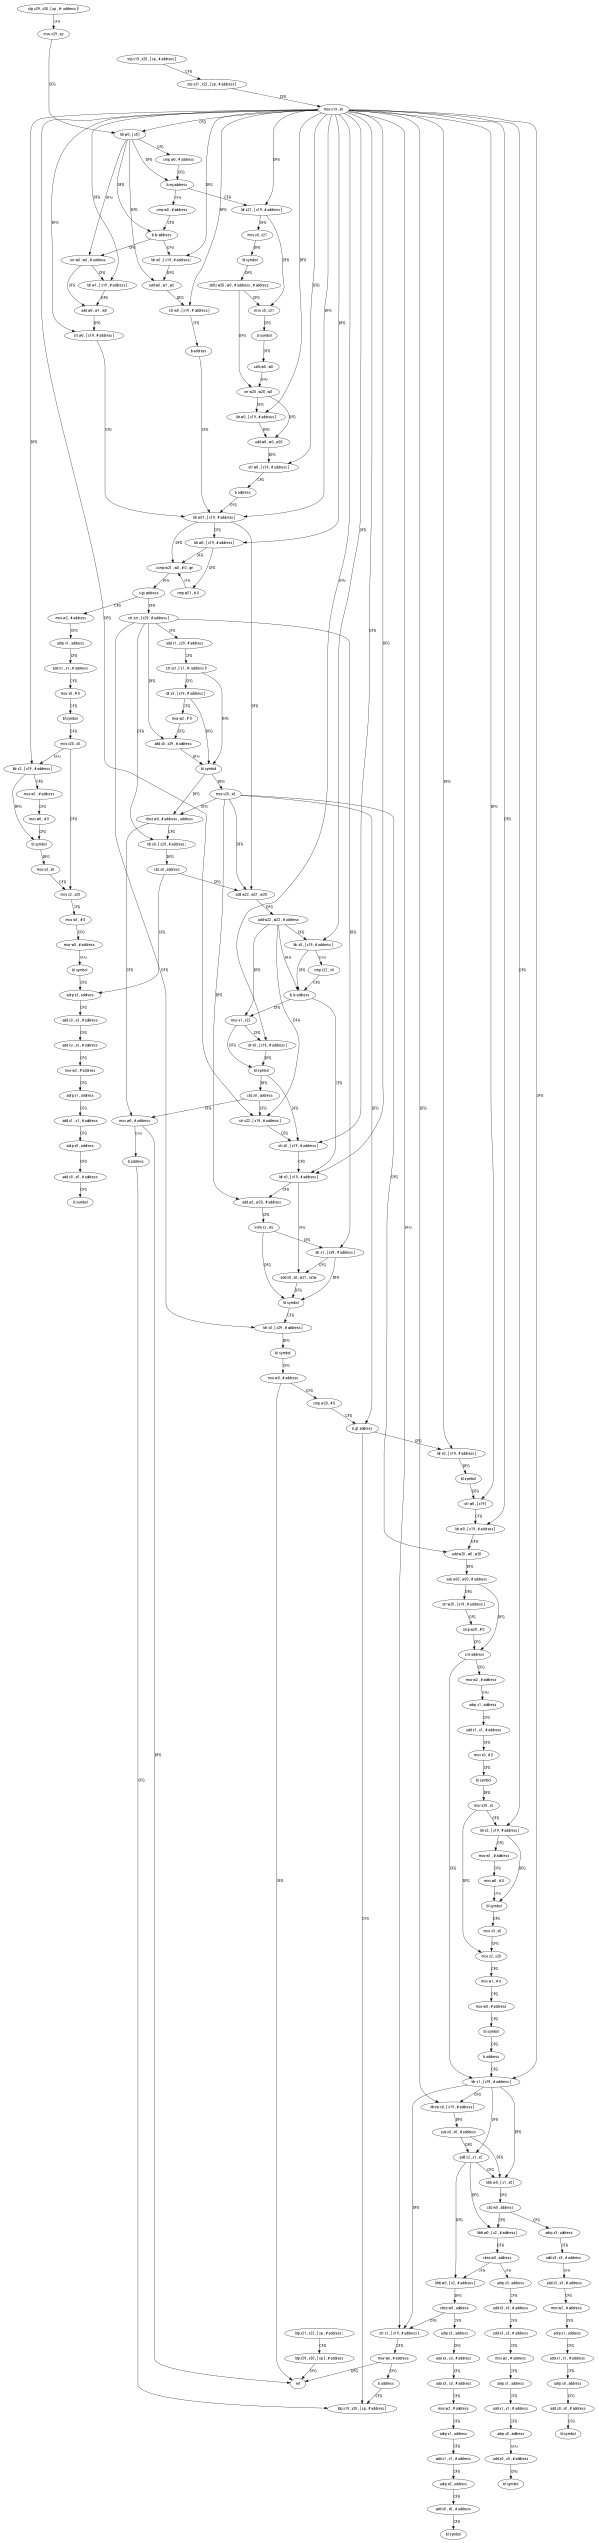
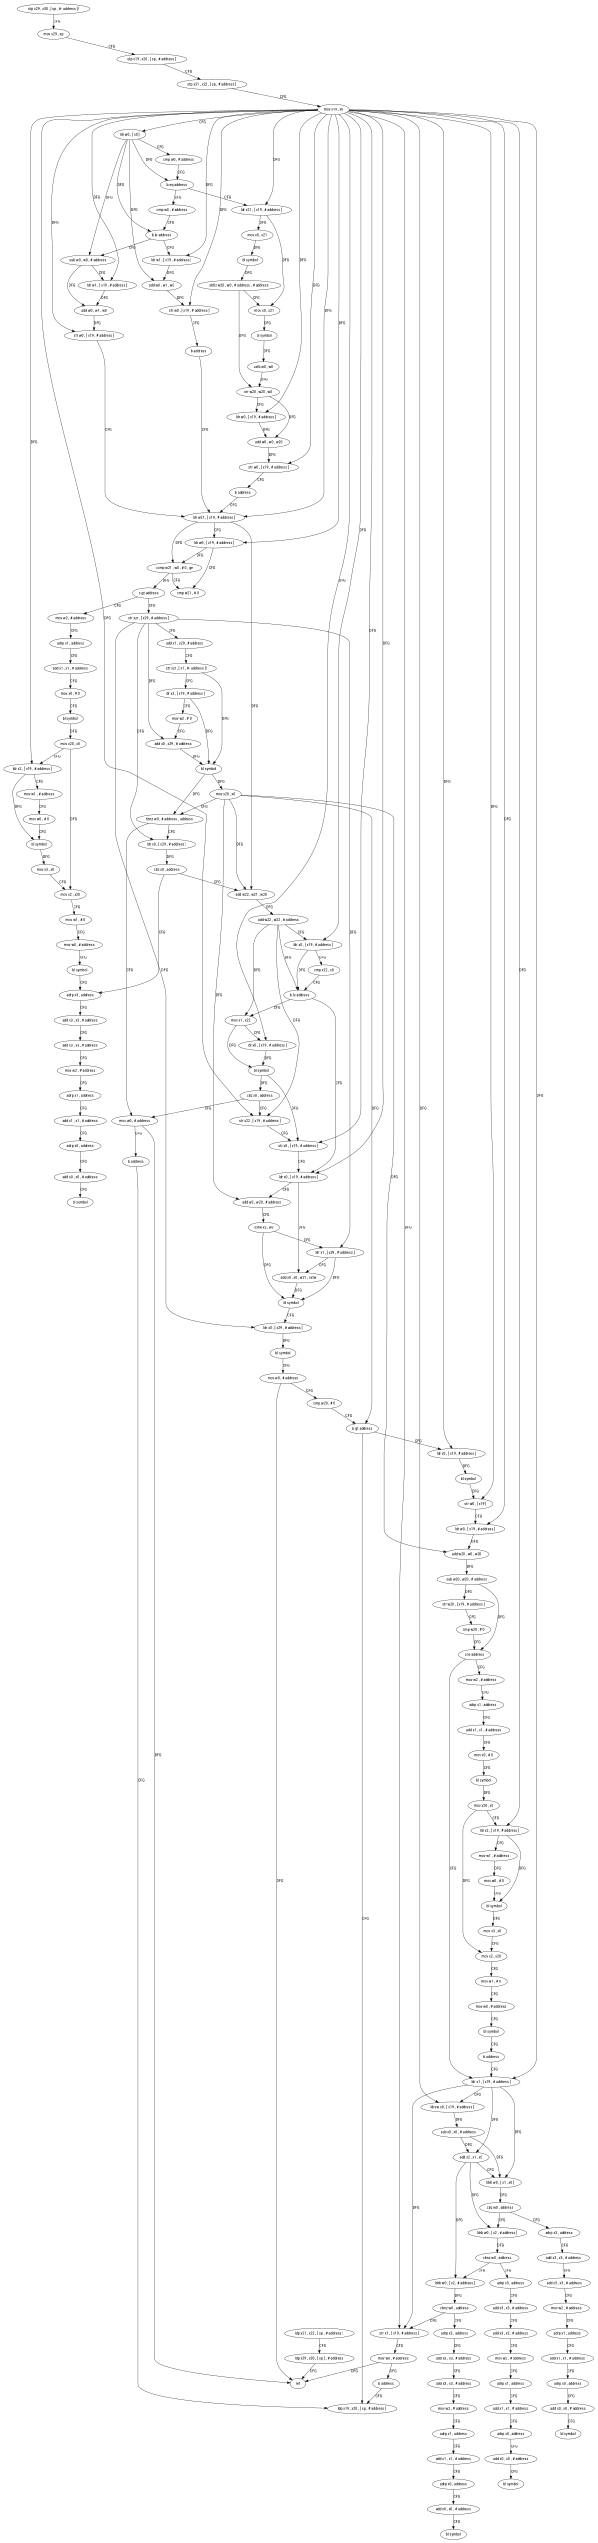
  digraph {
    fontname="Roboto Condensed"
    node [fontname="Roboto Condensed"]
    edge [fontname="Roboto Condensed"]
    n1 [label="stp x29 , x30 , [ sp , #- address ]!"]
    n2 [label="mov x29 , sp"]
    n3 [label="stp x19 , x20 , [ sp , # address ]"]
    n4 [label="stp x21 , x22 , [ sp , # address ]"]
    n5 [label="mov x19 , x0"]
    n6 [label="ldr w0 , [ x0 ]"]
    n7 [label="ldr x21 , [ x19 , # address ]"]
    n8 [label="ldr w0 , [ x19 , # address ]"]
    n9 [label="str w0 , [ x19 , # address ]"]
    n10 [label="ldr w21 , [ x19 , # address ]"]
    n11 [label="ldr w1 , [ x19 , # address ]"]
    n12 [label="ldr w0 , [ x19 , # address ]"]
    n13 [label="str w0 , [ x19 , # address ]"]
    n14 [label="ldr w1 , [ x19 , # address ]"]
    n15 [label="str w0 , [ x19 , # address ]"]
    n16 [label="ldr x2 , [ x19 , # address ]"]
    n17 [label="ldr x0 , [ x19 , # address ]"]
    n18 [label="ldr x0 , [ x19 , # address ]"]
    n19 [label="ldr x0 , [ x19 , # address ]"]
    n20 [label="ldr x0 , [ x19 , # address ]"]
    n21 [label="str x22 , [ x19 , # address ]"]
    n22 [label="str w0 , [ x19 ]"]
    n23 [label="ldr w0 , [ x19 , # address ]"]
    n24 [label="ldr x1 , [ x19 , # address ]"]
    n25 [label="str x0 , [ x19 , # address ]"]
    n26 [label="ldr x2 , [ x19 , # address ]"]
    n27 [label="ldrsw x0 , [ x19 , # address ]"]
    n28 [label="str x1 , [ x19 , # address ]"]
    n29 [label="cmp w0 , # address"]
    n30 [label="b.eq address"]
    n31 [label="b.le address"]
-   n32 [label="orr w0 , w0 , # address"]
+   n32 [label="sub w0 , w0 , # address"]
    n33 [label="add w0 , w1 , w0"]
    n34 [label="mov x0 , x21"]
    n35 [label="mov x0 , x21"]
    n36 [label="add w0 , w0 , w20"]
    n37 [label="b address"]
    n38 [label="ccmp w21 , w0 , # 0 , ge"]
    n39 [label="add w22 , w21 , w20"]
    n40 [label="cmp w21 , # 0"]
    n41 [label="b address"]
    n42 [label="add w0 , w1 , w0"]
    n43 [label="mov w1 , # address"]
    n44 [label="bl symbol"]
    n45 [label="ldr x3 , [ x19 , # address ]"]
    n46 [label="bl symbol"]
    n47 [label="mov w2 , # 0"]
    n48 [label="b.ls address"]
    n49 [label="cmp x22 , x0"]
    n50 [label="add x0 , x0 , w21 , sxtw"]
    n51 [label="add w2 , w20 , # address"]
    n52 [label="bl symbol"]
    n53 [label="bl symbol"]
    n54 [label="add w20 , w0 , w20"]
    n55 [label="str w20 , [ x19 , # address ]"]
    n56 [label="cmp w20 , # 0"]
    n57 [label="add x2 , x1 , x0"]
    n58 [label="ldrb w0 , [ x1 , x0 ]"]
    n59 [label="mov w1 , # address"]
    n60 [label="bl symbol"]
    n61 [label="sub x0 , x0 , # address"]
    n62 [label="mov w0 , # address"]
    n63 [label="cmp w0 , # address"]
    n64 [label="bl symbol"]
    n65 [label="bl symbol"]
    n66 [label="sbfiz w20 , w0 , # address , # address"]
    n67 [label="orr w20 , w20 , w0"]
    n68 [label="uxtb w0 , w0"]
    n69 [label="b.gt address"]
    n70 [label="add w22 , w22 , # address"]
    n71 [label="bl symbol"]
    n72 [label="mov w2 , # address"]
    n73 [label="str xzr , [ x29 , # address ]"]
    n74 [label="adrp x1 , address"]
    n75 [label="add x1 , x29 , # address"]
    n76 [label="add x0 , x29 , # address"]
    n77 [label="ldr x0 , [ x29 , # address ]"]
    n78 [label="ldr x1 , [ x29 , # address ]"]
    n79 [label="ldr x0 , [ x29 , # address ]"]
    n80 [label="add x1 , x1 , # address"]
    n81 [label="str xzr , [ x1 , #- address ]!"]
    n82 [label="cbz x0 , address"]
    n83 [label="bl symbol"]
    n84 [label="mov x0 , # 0"]
    n85 [label="bl symbol"]
    n86 [label="mov x20 , x0"]
    n87 [label="mov x2 , x20"]
    n88 [label="mov w1 , # 0"]
    n89 [label="mov w0 , # 0"]
    n90 [label="mov x3 , x0"]
    n91 [label="mov w0 , # address"]
    n92 [label="bl symbol"]
    n93 [label="adrp x3 , address"]
    n94 [label="add x3 , x3 , # address"]
    n95 [label="add x3 , x3 , # address"]
    n96 [label="mov x20 , x0"]
    n97 [label="tbnz w0 , # address , address"]
    n98 [label="b.gt address"]
    n99 [label="mov w0 , # address"]
    n100 [label="sxtw x2 , w2"]
    n101 [label="ldp x19 , x20 , [ sp , # address ]"]
    n102 [label="sub w20 , w20 , # address"]
    n103 [label="b address"]
    n104 [label=ret]
    n105 [label="ldp x21 , x22 , [ sp , # address ]"]
    n106 [label="ldp x29 , x30 , [ sp ] , # address"]
    n107 [label="mov x1 , x22"]
    n108 [label="mov w2 , # address"]
    n109 [label="adrp x1 , address"]
    n110 [label="add x1 , x1 , # address"]
    n111 [label="adrp x0 , address"]
    n112 [label="add x0 , x0 , # address"]
    n113 [label="bl symbol"]
    n114 [label="cbz x0 , address"]
    n115 [label="mov w0 , # address"]
    n116 [label="cmp w20 , # 0"]
    n117 [label="b.le address"]
    n118 [label="mov w2 , # address"]
    n119 [label="adrp x1 , address"]
    n120 [label="add x1 , x1 , # address"]
    n121 [label="ldrb w0 , [ x2 , # address ]"]
    n122 [label="ldrb w0 , [ x2 , # address ]"]
    n123 [label="cbz w0 , address"]
    n124 [label="mov x0 , # 0"]
    n125 [label="bl symbol"]
    n126 [label="mov x20 , x0"]
    n127 [label="mov x2 , x20"]
    n128 [label="mov w1 , # 0"]
    n129 [label="mov w0 , # 0"]
    n130 [label="mov x3 , x0"]
    n131 [label="mov w0 , # address"]
    n132 [label="bl symbol"]
    n133 [label="b address"]
    n134 [label="cbnz w0 , address"]
    n135 [label="cbnz w0 , address"]
    n136 [label="adrp x3 , address"]
    n137 [label="add x3 , x3 , # address"]
    n138 [label="add x3 , x3 , # address"]
    n139 [label="adrp x3 , address"]
    n140 [label="mov w2 , # address"]
    n141 [label="adrp x1 , address"]
    n142 [label="add x1 , x1 , # address"]
    n143 [label="adrp x0 , address"]
    n144 [label="add x0 , x0 , # address"]
    n145 [label="bl symbol"]
    n146 [label="add x3 , x3 , # address"]
    n147 [label="add x3 , x3 , # address"]
    n148 [label="adrp x3 , address"]
    n149 [label="mov w2 , # address"]
    n150 [label="adrp x1 , address"]
    n151 [label="add x1 , x1 , # address"]
    n152 [label="adrp x0 , address"]
    n153 [label="add x0 , x0 , # address"]
    n154 [label="bl symbol"]
    n155 [label="add x3 , x3 , # address"]
    n156 [label="add x3 , x3 , # address"]
    n157 [label="b address"]
    n158 [label="mov w2 , # address"]
    n159 [label="adrp x1 , address"]
    n160 [label="add x1 , x1 , # address"]
    n161 [label="adrp x0 , address"]
    n162 [label="add x0 , x0 , # address"]
    n163 [label="bl symbol"]
    n1 -> n2 [label=CFG]
-   n2 -> n6 [label=CFG]
+   n2 -> n3 [label=CFG]
    n3 -> n4 [label=CFG]
    n4 -> n5 [label=CFG]
    n5 -> n6 [label=CFG]
    n5 -> n7 [label=DFG]
    n5 -> n8 [label=DFG]
    n5 -> n9 [label=DFG]
    n5 -> n10 [label=DFG]
    n5 -> n11 [label=DFG]
    n5 -> n12 [label=DFG]
    n5 -> n13 [label=DFG]
    n5 -> n14 [label=DFG]
    n5 -> n15 [label=DFG]
    n5 -> n16 [label=DFG]
    n5 -> n17 [label=DFG]
    n5 -> n18 [label=DFG]
    n5 -> n19 [label=DFG]
    n5 -> n20 [label=DFG]
    n5 -> n21 [label=DFG]
    n5 -> n22 [label=DFG]
    n5 -> n23 [label=DFG]
    n5 -> n24 [label=DFG]
    n5 -> n25 [label=DFG]
    n5 -> n26 [label=DFG]
    n5 -> n27 [label=DFG]
    n5 -> n28 [label=DFG]
    n6 -> n29 [label=CFG]
    n6 -> n30 [label=DFG]
    n6 -> n31 [label=DFG]
    n6 -> n32 [label=DFG]
    n6 -> n33 [label=DFG]
    n7 -> n34 [label=DFG]
    n7 -> n35 [label=DFG]
    n8 -> n36 [label=DFG]
    n9 -> n37 [label=CFG]
    n10 -> n12 [label=CFG]
    n10 -> n38 [label=DFG]
    n10 -> n39 [label=DFG]
    n11 -> n33 [label=DFG]
    n12 -> n38 [label=DFG]
    n12 -> n40 [label=CFG]
    n13 -> n41 [label=CFG]
    n14 -> n42 [label=DFG]
    n15 -> n10 [label=CFG]
    n16 -> n43 [label=CFG]
    n16 -> n44 [label=DFG]
    n17 -> n48 [label=DFG]
    n17 -> n49 [label=CFG]
    n18 -> n50 [label=DFG]
    n18 -> n51 [label=CFG]
    n19 -> n52 [label=DFG]
    n20 -> n53 [label=DFG]
    n21 -> n25 [label=CFG]
    n22 -> n23 [label=CFG]
    n23 -> n54 [label=DFG]
    n24 -> n27 [label=CFG]
    n24 -> n28 [label=DFG]
    n24 -> n57 [label=DFG]
    n24 -> n58 [label=DFG]
    n25 -> n18 [label=CFG]
    n26 -> n59 [label=CFG]
    n26 -> n60 [label=DFG]
    n27 -> n61 [label=DFG]
    n28 -> n62 [label=CFG]
    n29 -> n30 [label=CFG]
    n30 -> n7 [label=CFG]
    n30 -> n63 [label=CFG]
    n31 -> n11 [label=CFG]
    n31 -> n32 [label=CFG]
    n32 -> n14 [label=CFG]
    n32 -> n42 [label=DFG]
    n33 -> n13 [label=DFG]
    n34 -> n64 [label=DFG]
    n35 -> n65 [label=DFG]
    n36 -> n9 [label=DFG]
    n37 -> n10 [label=CFG]
    n38 -> n69 [label=DFG]
    n39 -> n70 [label=DFG]
-   n40 -> n38 [label=CFG]
+   n38 -> n40 [label=CFG]
    n41 -> n10 [label=CFG]
    n42 -> n15 [label=DFG]
    n43 -> n89 [label=CFG]
    n44 -> n90 [label=DFG]
    n45 -> n46 [label=DFG]
    n45 -> n47 [label=CFG]
    n46 -> n96 [label=DFG]
    n46 -> n97 [label=DFG]
    n47 -> n76 [label=CFG]
    n48 -> n18 [label=CFG]
    n48 -> n107 [label=CFG]
    n49 -> n48 [label=CFG]
    n50 -> n71 [label=DFG]
    n51 -> n100 [label=CFG]
    n52 -> n22 [label=DFG]
    n53 -> n25 [label=DFG]
    n53 -> n114 [label=DFG]
    n54 -> n102 [label=DFG]
    n55 -> n56 [label=CFG]
    n56 -> n117 [label=CFG]
    n57 -> n58 [label=CFG]
    n57 -> n121 [label=DFG]
    n57 -> n122 [label=DFG]
    n58 -> n123 [label=DFG]
    n59 -> n129 [label=CFG]
    n60 -> n130 [label=DFG]
    n61 -> n57 [label=DFG]
    n61 -> n58 [label=DFG]
    n62 -> n104 [label=DFG]
    n62 -> n157 [label=CFG]
    n63 -> n31 [label=CFG]
    n64 -> n66 [label=DFG]
    n65 -> n68 [label=DFG]
    n66 -> n35 [label=CFG]
    n66 -> n67 [label=DFG]
    n67 -> n8 [label=CFG]
    n67 -> n36 [label=DFG]
    n68 -> n67 [label=DFG]
    n69 -> n72 [label=CFG]
    n69 -> n73 [label=CFG]
    n70 -> n17 [label=CFG]
    n70 -> n21 [label=DFG]
    n70 -> n48 [label=DFG]
    n70 -> n107 [label=DFG]
    n71 -> n79 [label=CFG]
    n72 -> n74 [label=CFG]
    n73 -> n75 [label=CFG]
    n73 -> n76 [label=DFG]
    n73 -> n77 [label=DFG]
    n73 -> n78 [label=DFG]
    n73 -> n79 [label=DFG]
    n74 -> n80 [label=CFG]
    n75 -> n81 [label=CFG]
    n76 -> n46 [label=DFG]
    n77 -> n82 [label=DFG]
    n78 -> n50 [label=CFG]
    n78 -> n71 [label=DFG]
    n79 -> n83 [label=DFG]
    n80 -> n84 [label=CFG]
    n81 -> n45 [label=CFG]
    n81 -> n46 [label=DFG]
    n82 -> n39 [label=CFG]
    n82 -> n93 [label=CFG]
    n83 -> n115 [label=CFG]
    n84 -> n85 [label=CFG]
    n85 -> n86 [label=DFG]
    n86 -> n16 [label=CFG]
    n86 -> n87 [label=DFG]
    n87 -> n88 [label=CFG]
    n88 -> n91 [label=CFG]
    n89 -> n44 [label=CFG]
    n90 -> n87 [label=CFG]
    n91 -> n92 [label=CFG]
    n92 -> n93 [label=CFG]
    n93 -> n94 [label=CFG]
    n94 -> n95 [label=CFG]
    n95 -> n108 [label=CFG]
    n96 -> n39 [label=DFG]
    n96 -> n51 [label=DFG]
    n96 -> n54 [label=DFG]
    n96 -> n97 [label=CFG]
    n96 -> n98 [label=DFG]
    n97 -> n77 [label=CFG]
    n97 -> n99 [label=CFG]
    n98 -> n19 [label=CFG]
    n98 -> n101 [label=CFG]
    n99 -> n103 [label=CFG]
    n99 -> n104 [label=DFG]
    n100 -> n71 [label=DFG]
    n100 -> n78 [label=CFG]
    n102 -> n55 [label=DFG]
    n102 -> n117 [label=DFG]
    n103 -> n101 [label=CFG]
    n105 -> n106 [label=CFG]
    n106 -> n104 [label=CFG]
    n107 -> n20 [label=CFG]
    n107 -> n53 [label=DFG]
    n108 -> n109 [label=CFG]
    n109 -> n110 [label=CFG]
    n110 -> n111 [label=CFG]
    n111 -> n112 [label=CFG]
    n112 -> n113 [label=CFG]
    n114 -> n21 [label=CFG]
    n114 -> n99 [label=CFG]
    n115 -> n104 [label=DFG]
    n115 -> n116 [label=CFG]
    n116 -> n98 [label=CFG]
    n117 -> n24 [label=CFG]
    n117 -> n118 [label=CFG]
    n118 -> n119 [label=CFG]
    n119 -> n120 [label=CFG]
    n120 -> n124 [label=CFG]
    n121 -> n134 [label=DFG]
    n122 -> n135 [label=DFG]
    n123 -> n121 [label=CFG]
    n123 -> n136 [label=CFG]
    n124 -> n125 [label=CFG]
    n125 -> n126 [label=DFG]
    n126 -> n26 [label=CFG]
    n126 -> n127 [label=DFG]
    n127 -> n128 [label=CFG]
    n128 -> n131 [label=CFG]
    n129 -> n60 [label=CFG]
    n130 -> n127 [label=CFG]
    n131 -> n132 [label=CFG]
    n132 -> n133 [label=CFG]
    n133 -> n24 [label=CFG]
    n134 -> n122 [label=CFG]
    n134 -> n139 [label=CFG]
    n135 -> n28 [label=CFG]
    n135 -> n148 [label=CFG]
    n136 -> n137 [label=CFG]
    n137 -> n138 [label=CFG]
    n138 -> n140 [label=CFG]
    n139 -> n146 [label=CFG]
    n140 -> n141 [label=CFG]
    n141 -> n142 [label=CFG]
    n142 -> n143 [label=CFG]
    n143 -> n144 [label=CFG]
    n144 -> n145 [label=CFG]
    n146 -> n147 [label=CFG]
    n147 -> n149 [label=CFG]
    n148 -> n155 [label=CFG]
    n149 -> n150 [label=CFG]
    n150 -> n151 [label=CFG]
    n151 -> n152 [label=CFG]
    n152 -> n153 [label=CFG]
    n153 -> n154 [label=CFG]
    n155 -> n156 [label=CFG]
    n156 -> n158 [label=CFG]
    n157 -> n101 [label=CFG]
    n158 -> n159 [label=CFG]
    n159 -> n160 [label=CFG]
    n160 -> n161 [label=CFG]
    n161 -> n162 [label=CFG]
    n162 -> n163 [label=CFG]
  }
